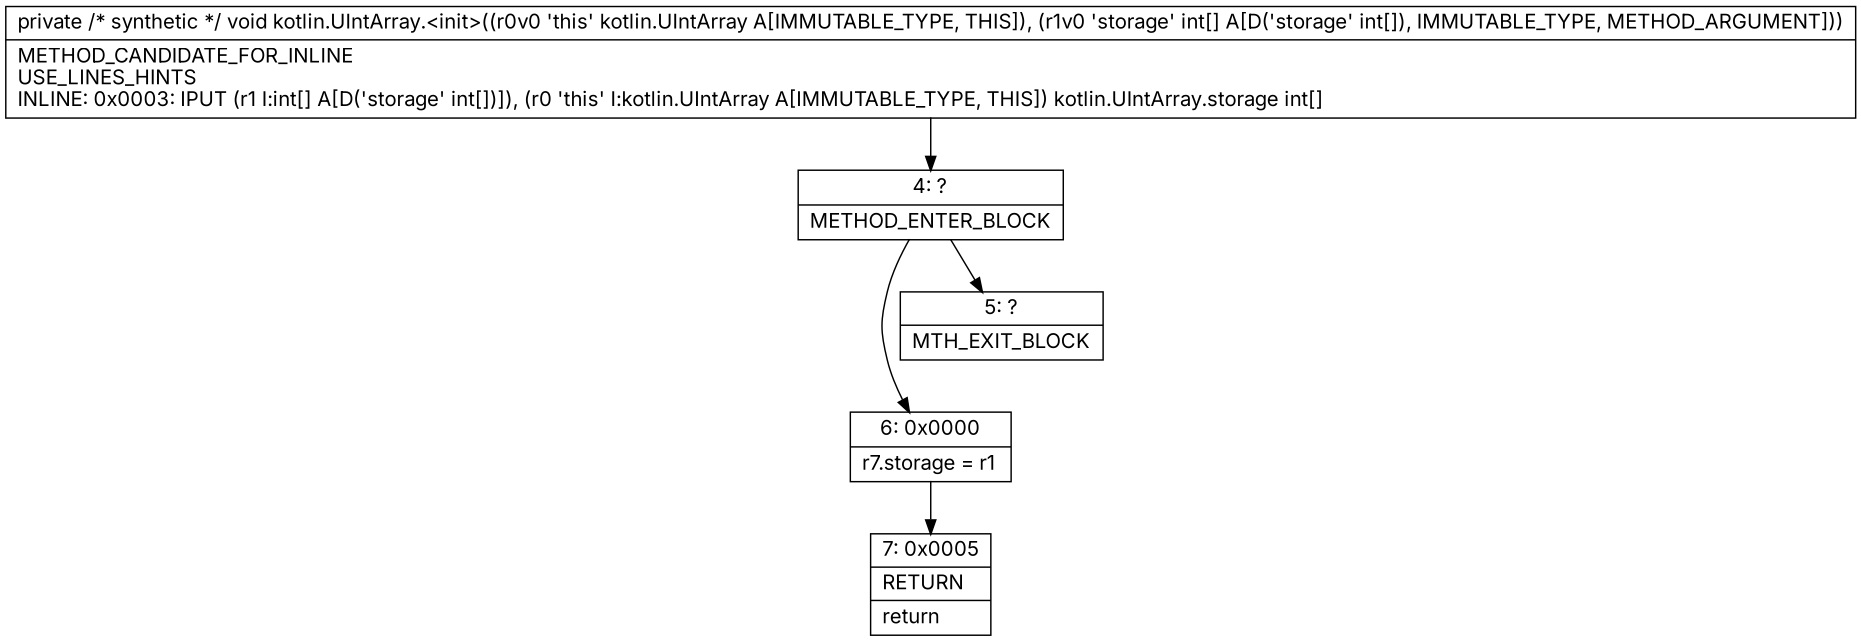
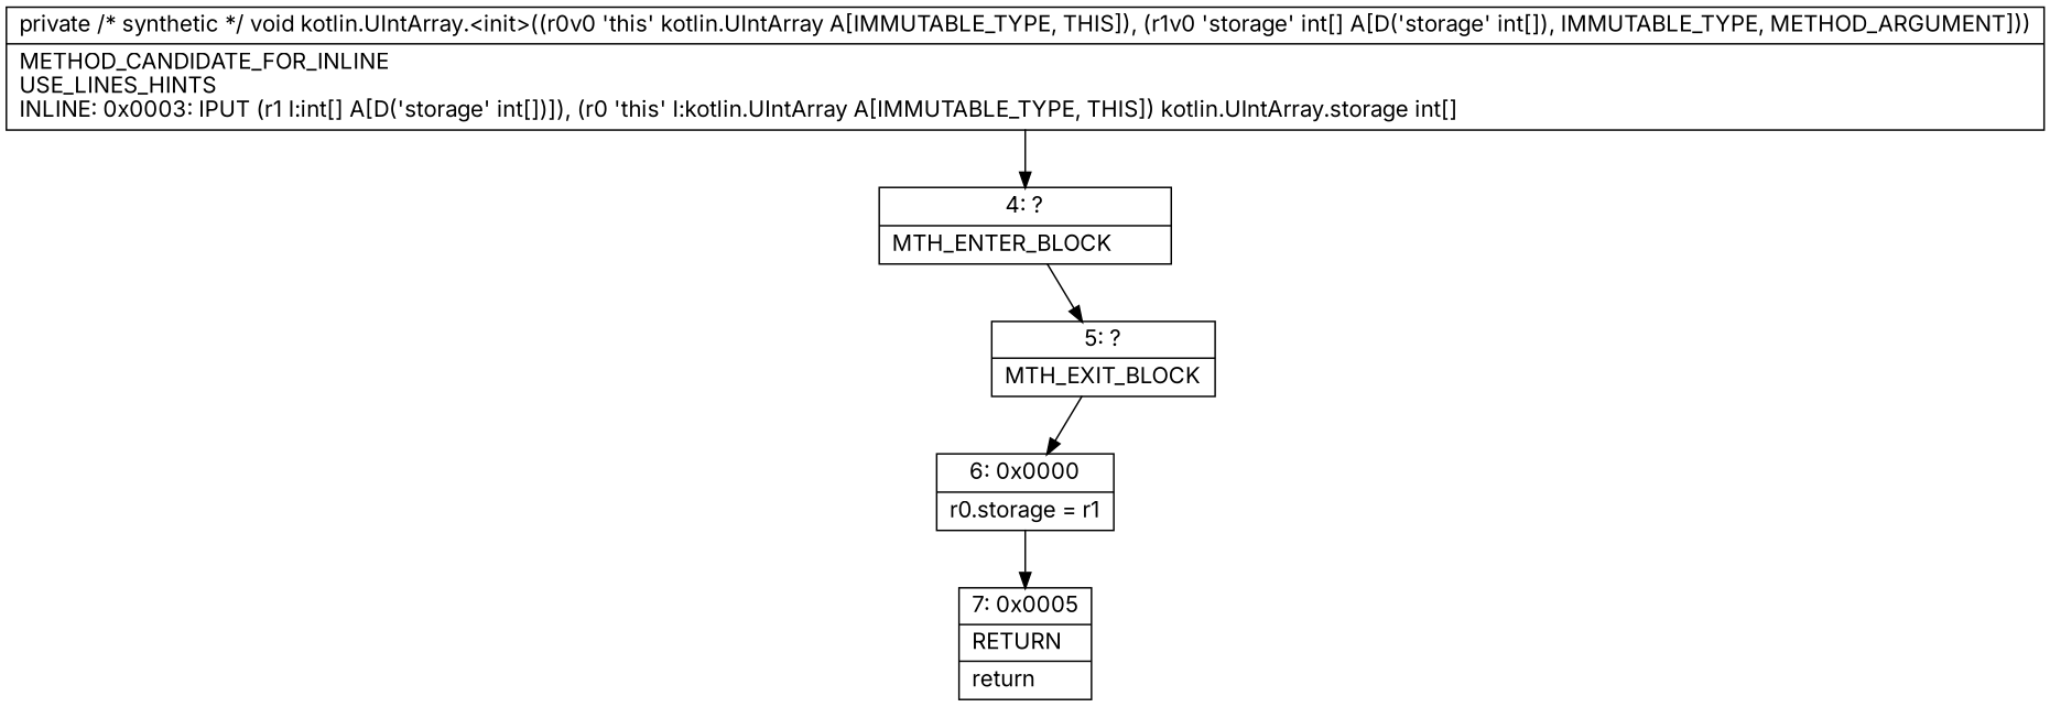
  digraph {
    fontname=Inter
    node [fontname=Inter shape=record]
    edge [fontname=Inter]
-   n1 [label="{4\:\ ?|METHOD_ENTER_BLOCK\l}"]
-   n2 [label="{6\:\ 0x0000|r7.storage = r1\l}"]
+   n1 [label="{4\:\ ?|MTH_ENTER_BLOCK\l}"]
+   n2 [label="{6\:\ 0x0000|r0.storage = r1\l}"]
    n3 [label="{5\:\ ?|MTH_EXIT_BLOCK\l}"]
    n4 [label="{7\:\ 0x0005|RETURN\l|return\l}"]
    n5 [label="{private \/* synthetic *\/ void kotlin.UIntArray.\<init\>((r0v0 'this' kotlin.UIntArray A[IMMUTABLE_TYPE, THIS]), (r1v0 'storage' int[] A[D('storage' int[]), IMMUTABLE_TYPE, METHOD_ARGUMENT]))  | METHOD_CANDIDATE_FOR_INLINE\lUSE_LINES_HINTS\lINLINE: 0x0003: IPUT  (r1 I:int[] A[D('storage' int[])]), (r0 'this' I:kotlin.UIntArray A[IMMUTABLE_TYPE, THIS]) kotlin.UIntArray.storage int[]\l}"]
-   n1 -> n2
+   n3 -> n2
    n1 -> n3
    n2 -> n4
    n5 -> n1
  }
